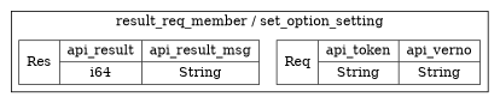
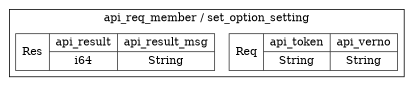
  digraph {
    rankdir=TB
    node [color=gray20 shape=record style=solid]
    n1 [label="<Req> Req  | { api_token | <api_token> String } | { api_verno | <api_verno> String }"]
    n2 [label="<Res> Res  | { api_result | <api_result> i64 } | { api_result_msg | <api_result_msg> String }"]
    subgraph cluster_1 {
-     label="result_req_member / set_option_setting"
+     label="api_req_member / set_option_setting"
      n1
      n2
    }
  }
